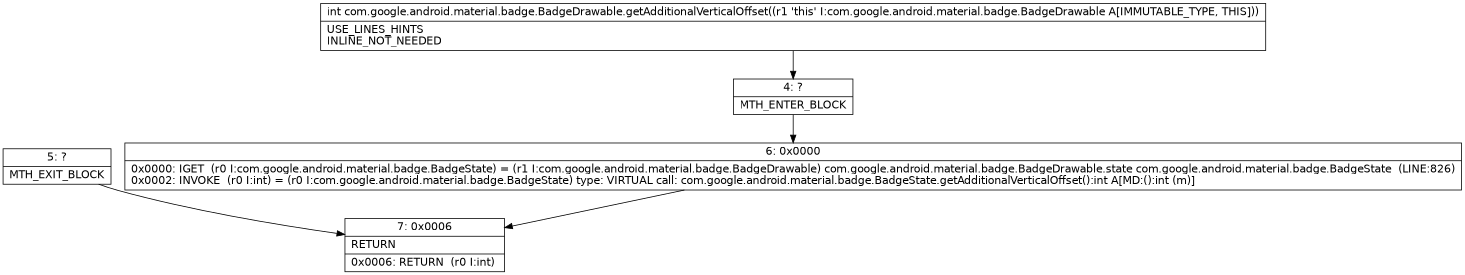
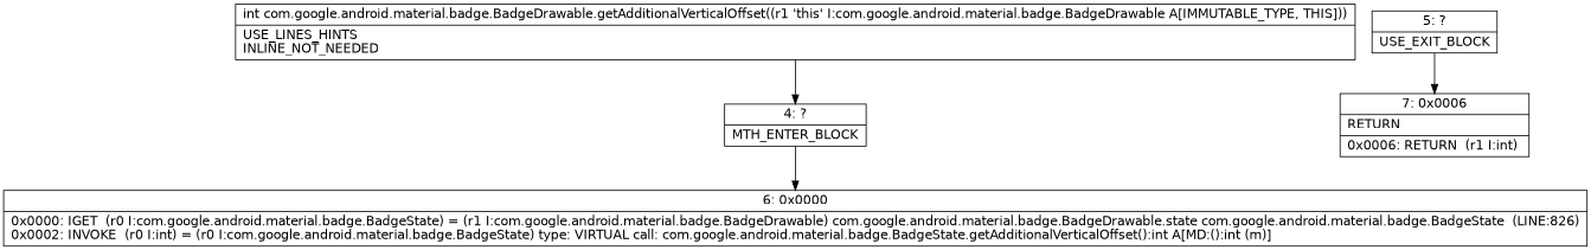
  digraph {
    fontname="DejaVu Sans"
    node [fontname="DejaVu Sans" shape=record]
    edge [fontname="DejaVu Sans"]
    n1 [label="{4\:\ ?|MTH_ENTER_BLOCK\l}"]
    n2 [label="{6\:\ 0x0000|0x0000: IGET  (r0 I:com.google.android.material.badge.BadgeState) = (r1 I:com.google.android.material.badge.BadgeDrawable) com.google.android.material.badge.BadgeDrawable.state com.google.android.material.badge.BadgeState  (LINE:826)\l0x0002: INVOKE  (r0 I:int) = (r0 I:com.google.android.material.badge.BadgeState) type: VIRTUAL call: com.google.android.material.badge.BadgeState.getAdditionalVerticalOffset():int A[MD:():int (m)]\l}"]
-   n3 [label="{7\:\ 0x0006|RETURN\l|0x0006: RETURN  (r0 I:int) \l}"]
-   n4 [label="{5\:\ ?|MTH_EXIT_BLOCK\l}"]
+   n3 [label="{7\:\ 0x0006|RETURN\l|0x0006: RETURN  (r1 I:int) \l}"]
+   n4 [label="{5\:\ ?|USE_EXIT_BLOCK\l}"]
    n5 [label="{int com.google.android.material.badge.BadgeDrawable.getAdditionalVerticalOffset((r1 'this' I:com.google.android.material.badge.BadgeDrawable A[IMMUTABLE_TYPE, THIS]))  | USE_LINES_HINTS\lINLINE_NOT_NEEDED\l}"]
    n1 -> n2
-   n2 -> n3
    n4 -> n3
    n5 -> n1
  }
